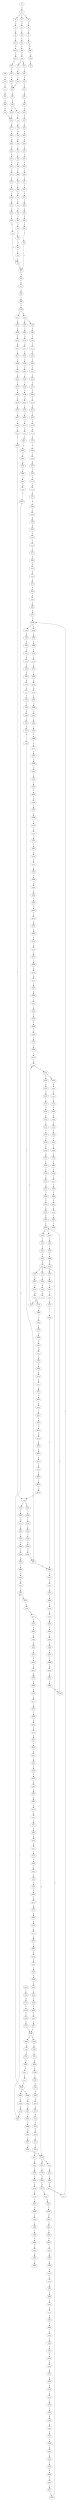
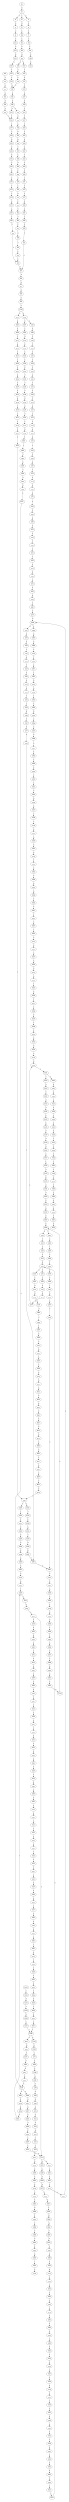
  strict digraph {
    fontname="JetBrains Mono"
    node [fontname="JetBrains Mono"]
    edge [fontname="JetBrains Mono"]
    S0
    S1
    S2
    S3
    S4
    S5
    S6
    S7
    S8
    S9
    S10
    S11
    S12
    S13
    S14
    S15
    S16
    S17
    S18
    S19
    S20
    S21
    S22
    S23
    S24
    S26
    S27
    S28
    S25
    S29
    S30
    S31
    S32
    S33
    S34
    S35
    S36
    S37
    S38
    S39
    S40
    S41
    S42
    S43
    S44
    S45
    S46
    S47
    S48
    S49
    S50
    S51
    S52
    S53
    S54
    S55
    S56
    S57
    S58
    S59
    S60
    S61
    S62
    S63
    S64
    S65
    S66
    S67
    S68
    S69
    S70
    S71
    S72
    S73
    S74
    S75
    S76
    S77
    S78
    S79
    S80
    S81
    S82
    S83
    S84
    S85
    S86
    S87
    S88
    S89
    S90
    S91
    S92
    S93
    S94
    S95
    S96
    S97
    S98
    S99
    S100
    S101
    S102
    S103
    S104
    S105
    S106
    S107
    S108
    S109
    S110
    S111
    S112
    S113
    S114
    S115
    S116
    S117
    S118
    S119
    S120
    S121
    S122
    S123
    S124
    S125
    S126
    S127
    S128
    S129
    S130
    S131
    S132
    S133
    S135
    S136
    S137
    S134
    S138
    S139
    S140
    S141
    S142
    S143
    S144
    S145
    S146
    S147
    S148
    S149
    S150
    S151
    S152
    S153
    S154
    S155
    S156
    S157
    S158
    S159
    S160
    S161
    S162
    S163
    S164
    S165
    S166
    S167
    S168
    S169
    S170
    S171
    S172
    S173
    S174
    S175
    S176
    S177
    S178
    S179
    S180
    S181
    S182
    S183
    S184
    S185
    S186
    S187
    S188
    S189
    S190
    S191
    S192
    S193
    S194
    S195
    S196
    S197
    S198
    S199
    S200
    S201
    S202
    S203
    S204
    S205
    S206
    S207
    S208
    S209
    S210
    S211
    S212
    S213
    S214
    S215
    S216
    S217
    S218
    S219
    S220
    S221
    S222
    S223
    S224
    S225
    S226
    S227
    S228
    S229
    S230
    S231
    S232
    S233
    S234
    S235
    S236
    S237
    S238
    S239
    S240
    S241
    S242
    S243
    S244
    S245
    S246
    S247
    S248
    S249
    S250
    S251
    S252
    S253
    S254
    S255
    S256
    S257
    S258
    S259
    S260
    S261
    S262
    S263
    S264
    S265
    S266
    S267
    S268
    S269
    S270
    S271
    S272
    S273
    S274
    S275
    S276
    S277
    S278
    S279
    S280
    S281
    S282
    S283
    S284
    S285
    S286
    S287
    S288
    S289
    S290
    S291
    S292
    S293
    S294
    S295
    S296
    S297
    S298
    S299
    S300
    S301
    S302
    S303
    S304
    S305
    S306
    S307
    S308
    S309
    S310
    S311
    S312
    S313
    S314
    S315
    S316
    S317
    S318
    S319
    S320
    S321
    S322
    S323
    S324
    S325
    S326
    S327
    S328
    S329
    S330
    S331
    S332
    S333
    S334
    S335
    S336
    S337
    S338
    S339
+   S340
    S341
    S342
    S343
    S344
    S345
    S346
    S347
    S348
    S349
    S350
    S351
    S352
    S353
    S354
    S355
    S356
    S357
    S358
    S359
    S360
    S361
    S362
    S363
    S364
    S365
    S366
    S367
    S368
    S369
    S370
    S371
    S372
    S373
    S374
    S375
    S376
    S377
    S378
    S379
    S380
    S381
    S382
    S383
    S384
    S385
    S386
    S387
    S388
    S389
    S390
    S391
    S392
    S393
    S394
    S395
    S396
    S397
    S398
    S399
    S400
    S401
    S402
    S403
    S404
    S405
    S406
    S407
    S408
    S409
    S410
    S411
    S412
    S413
    S414
    S415
    S416
    S417
    S418
    S419
    S420
    S421
    S422
    S423
    S424
    S425
    S426
    S427
    S428
    S429
    S430
    S431
    S432
    S433
    S434
    S435
    S436
    S437
    S438
    S439
    S440
    S441
    S442
    S443
    S444
    S445
    S446
    S447
    S448
    S449
    S450
    S451
    S452
    S453
    S454
    S455
    S456
    S457
    S458
    S459
    S460
    S461
    S462
    S463
    S464
    S465
    S466
    S467
    S468
    S469
    S470
    S471
    S472
    S473
    S474
    S475
    S476
    S477
    S478
    S479
    S480
    S481
    S482
    S483
    S484
    S485
    S486
    S487
    S488
    S489
    S490
    S491
    S492
    S493
    S494
    S495
    S496
    S497
    S498
    S499
    S500
    S501
    S502
    S503
    S504
    S505
    S506
    S507
    S508
    S509
    S510
    S511
    S512
    S513
    S514
    S515
    S516
    S517
    S518
    S519
    S520
    S521
    S522
    S523
    S524
    S525
    S526
    S527
    S528
    S529
    S530
    S531
    S532
    S533
    S534
    S535
    S536
    S537
    S538
    S539
    S540
    S541
    S542
    S543
    S544
    S0 -> S1 [label=G]
    S1 -> S2 [label=T]
    S1 -> S3 [label=G]
    S1 -> S4 [label=C]
    S2 -> S5 [label=C]
    S3 -> S6 [label=C]
    S4 -> S7 [label=A]
    S5 -> S8 [label=C]
    S6 -> S9 [label=T]
    S7 -> S10 [label=C]
    S8 -> S11 [label=C]
    S9 -> S12 [label=C]
    S10 -> S13 [label=C]
    S11 -> S14 [label=G]
    S12 -> S15 [label=A]
    S13 -> S16 [label=G]
    S14 -> S17 [label=A]
    S15 -> S18 [label=C]
    S16 -> S19 [label=A]
    S17 -> S20 [label=G]
    S18 -> S21 [label=G]
    S19 -> S22 [label=G]
    S19 -> S23 [label=A]
    S20 -> S24 [label=T]
    S22 -> S26 [label=T]
    S23 -> S27 [label=T]
    S24 -> S28 [label=C]
    S26 -> S30 [label=C]
    S27 -> S31 [label=G]
    S28 -> S32 [label=C]
    S25 -> S29 [label=C]
    S29 -> S33 [label=C]
    S30 -> S32 [label=C]
    S31 -> S34 [label=T]
    S32 -> S35 [label=A]
    S33 -> S36 [label=A]
    S34 -> S37 [label=A]
    S35 -> S38 [label=G]
    S36 -> S39 [label=G]
    S37 -> S40 [label=G]
    S38 -> S41 [label=T]
    S38 -> S42 [label=C]
    S39 -> S43 [label=C]
    S40 -> S44 [label=T]
    S41 -> S45 [label=A]
    S42 -> S46 [label=T]
    S43 -> S46 [label=T]
    S44 -> S47 [label=T]
    S45 -> S48 [label=G]
    S46 -> S49 [label=T]
    S47 -> S50 [label=T]
    S48 -> S51 [label=G]
    S49 -> S52 [label=C]
    S50 -> S53 [label=C]
    S51 -> S54 [label=G]
    S52 -> S55 [label=A]
    S53 -> S56 [label=A]
    S54 -> S57 [label=T]
    S55 -> S58 [label=C]
    S56 -> S59 [label=C]
    S57 -> S60 [label=C]
    S58 -> S61 [label=G]
    S59 -> S62 [label=T]
    S60 -> S63 [label=A]
    S61 -> S64 [label=C]
    S62 -> S65 [label=C]
    S63 -> S66 [label=C]
    S64 -> S67 [label=C]
    S65 -> S68 [label=C]
    S66 -> S69 [label=T]
    S67 -> S70 [label=C]
    S68 -> S71 [label=T]
    S69 -> S72 [label=C]
    S70 -> S73 [label=T]
    S71 -> S74 [label=T]
    S72 -> S75 [label=G]
    S73 -> S76 [label=T]
    S74 -> S77 [label=T]
    S75 -> S78 [label=C]
    S76 -> S79 [label=C]
    S77 -> S80 [label=C]
    S78 -> S81 [label=T]
    S79 -> S82 [label=A]
    S80 -> S83 [label=A]
    S81 -> S84 [label=T]
    S82 -> S85 [label=T]
    S83 -> S86 [label=T]
    S84 -> S87 [label=C]
    S85 -> S88 [label=C]
    S86 -> S89 [label=C]
    S87 -> S90 [label=A]
    S88 -> S91 [label=C]
    S89 -> S92 [label=C]
    S90 -> S93 [label=T]
    S91 -> S94 [label=A]
    S92 -> S94 [label=A]
    S93 -> S95 [label=C]
    S94 -> S96 [label=G]
    S95 -> S91 [label=C]
    S96 -> S97 [label=A]
    S97 -> S98 [label=A]
    S98 -> S99 [label=C]
    S99 -> S100 [label=C]
    S100 -> S101 [label=A]
    S100 -> S102 [label=G]
    S101 -> S103 [label=G]
    S101 -> S104 [label=C]
    S102 -> S105 [label=G]
    S103 -> S106 [label=A]
    S104 -> S107 [label=C]
    S105 -> S108 [label=A]
    S106 -> S109 [label=C]
    S107 -> S110 [label=A]
    S108 -> S111 [label=C]
    S109 -> S112 [label=T]
    S110 -> S113 [label=C]
    S111 -> S114 [label=G]
    S112 -> S115 [label=C]
    S113 -> S116 [label=C]
    S114 -> S117 [label=C]
    S115 -> S118 [label=C]
    S116 -> S119 [label=C]
    S117 -> S120 [label=C]
    S118 -> S121 [label=C]
    S119 -> S122 [label=C]
    S120 -> S123 [label=C]
    S121 -> S124 [label=A]
    S122 -> S125 [label=T]
    S123 -> S126 [label=A]
    S124 -> S127 [label=T]
    S125 -> S128 [label=T]
    S126 -> S129 [label=T]
    S127 -> S130 [label=C]
    S128 -> S131 [label=C]
    S129 -> S132 [label=C]
    S130 -> S133 [label=T]
    S131 -> S135 [label=G]
    S132 -> S136 [label=G]
    S133 -> S137 [label=G]
    S135 -> S139 [label=A]
    S136 -> S140 [label=T]
    S137 -> S141 [label=C]
    S134 -> S138 [label=T]
    S138 -> S142 [label=G]
    S139 -> S143 [label=T]
    S140 -> S144 [label=C]
    S141 -> S145 [label=C]
    S142 -> S146 [label=T]
    S143 -> S147 [label=C]
    S144 -> S148 [label=C]
    S145 -> S149 [label=A]
    S146 -> S150 [label=C]
    S147 -> S151 [label=G]
    S148 -> S152 [label=T]
    S149 -> S153 [label=G]
    S150 -> S154 [label=C]
    S151 -> S155 [label=T]
    S152 -> S156 [label=C]
    S153 -> S157 [label=T]
    S154 -> S158 [label=T]
    S155 -> S159 [label=T]
    S156 -> S160 [label=T]
    S157 -> S161 [label=C]
    S158 -> S162 [label=A]
    S158 -> S163 [label=T]
    S159 -> S164 [label=T]
    S160 -> S165 [label=T]
    S160 -> S166 [label=G]
    S161 -> S167 [label=G]
    S162 -> S168 [label=C]
    S163 -> S169 [label=G]
    S164 -> S170 [label=G]
    S165 -> S171 [label=C]
    S166 -> S172 [label=T]
    S167 -> S173 [label=T]
    S168 -> S174 [label=T]
    S169 -> S175 [label=T]
    S170 -> S176 [label=T]
    S171 -> S177 [label=T]
    S172 -> S178 [label=C]
    S173 -> S179 [label=A]
    S174 -> S180 [label=A]
    S175 -> S181 [label=A]
    S176 -> S182 [label=A]
    S177 -> S183 [label=C]
    S178 -> S184 [label=G]
    S179 -> S185 [label=A]
    S180 -> S186 [label=C]
    S181 -> S187 [label=G]
    S182 -> S188 [label=G]
    S183 -> S189 [label=G]
    S184 -> S190 [label=T]
    S185 -> S191 [label=G]
    S186 -> S192 [label=C]
    S187 -> S193 [label=G]
    S188 -> S194 [label=G]
    S189 -> S195 [label=G]
    S190 -> S196 [label=G]
    S191 -> S197 [label=A]
    S192 -> S198 [label=A]
    S193 -> S199 [label=A]
    S194 -> S199 [label=A]
    S195 -> S200 [label=A]
    S196 -> S201 [label=G]
    S197 -> S202 [label=C]
    S198 -> S203 [label=G]
    S199 -> S204 [label=G]
    S199 -> S205 [label=A]
    S200 -> S206 [label=G]
    S201 -> S207 [label=T]
    S202 -> S208 [label=G]
    S203 -> S209 [label=G]
    S204 -> S210 [label=A]
    S205 -> S211 [label=A]
    S206 -> S212 [label=A]
    S207 -> S213 [label=A]
    S208 -> S214 [label=G]
    S209 -> S215 [label=A]
    S210 -> S216 [label=G]
    S211 -> S217 [label=G]
    S212 -> S218 [label=G]
    S213 -> S219 [label=C]
    S214 -> S220 [label=C]
    S215 -> S221 [label=G]
    S216 -> S222 [label=G]
    S217 -> S223 [label=G]
    S218 -> S224 [label=G]
    S219 -> S225 [label=C]
    S220 -> S226 [label=T]
    S221 -> S227 [label=A]
    S222 -> S228 [label=T]
    S223 -> S229 [label=T]
    S224 -> S228 [label=T]
    S225 -> S230 [label=G]
    S226 -> S231 [label=C]
    S227 -> S232 [label=G]
    S228 -> S233 [label=C]
    S229 -> S234 [label=C]
    S230 -> S235 [label=G]
    S231 -> S236 [label=T]
    S232 -> S237 [label=T]
    S233 -> S238 [label=C]
    S234 -> S239 [label=C]
    S235 -> S240 [label=T]
    S236 -> S241 [label=C]
    S237 -> S242 [label=C]
    S238 -> S243 [label=C]
    S239 -> S244 [label=C]
    S240 -> S245 [label=G]
    S241 -> S246 [label=G]
    S242 -> S247 [label=A]
    S243 -> S248 [label=A]
    S243 -> S249 [label=G]
    S244 -> S249 [label=G]
    S245 -> S250 [label=G]
    S246 -> S251 [label=A]
    S247 -> S252 [label=G]
    S248 -> S253 [label=G]
    S249 -> S254 [label=G]
    S249 -> S255 [label=A]
    S250 -> S256 [label=T]
    S251 -> S257 [label=A]
    S252 -> S258 [label=G]
    S253 -> S259 [label=A]
    S254 -> S260 [label=A]
    S255 -> S261 [label=A]
    S256 -> S262 [label=T]
    S257 -> S263 [label=G]
    S258 -> S264 [label=A]
    S259 -> S265 [label=G]
    S260 -> S266 [label=G]
    S261 -> S267 [label=G]
    S262 -> S268 [label=A]
    S263 -> S269 [label=T]
    S264 -> S270 [label=C]
    S265 -> S271 [label=C]
    S266 -> S272 [label=G]
    S267 -> S273 [label=T]
    S268 -> S274 [label=G]
    S269 -> S275 [label=C]
    S270 -> S276 [label=C]
    S271 -> S277 [label=C]
    S272 -> S278 [label=C]
    S273 -> S279 [label=C]
    S274 -> S280 [label=A]
    S275 -> S281 [label=G]
    S276 -> S282 [label=A]
    S277 -> S283 [label=A]
    S278 -> S284 [label=G]
    S279 -> S281 [label=G]
    S280 -> S285 [label=A]
    S281 -> S286 [label=C]
    S281 -> S287 [label=A]
    S282 -> S288 [label=G]
    S283 -> S289 [label=C]
    S284 -> S290 [label=T]
    S285 -> S291 [label=G]
    S286 -> S292 [label=G]
    S287 -> S293 [label=G]
    S288 -> S294 [label=T]
    S289 -> S295 [label=G]
    S290 -> S296 [label=G]
    S291 -> S297 [label=G]
    S292 -> S298 [label=G]
    S293 -> S299 [label=G]
    S294 -> S300 [label=C]
    S295 -> S301 [label=G]
    S296 -> S302 [label=G]
    S297 -> S303 [label=G]
    S298 -> S304 [label=C]
    S299 -> S305 [label=T]
    S300 -> S306 [label=T]
    S301 -> S307 [label=T]
    S302 -> S308 [label=T]
    S303 -> S309 [label=G]
    S304 -> S310 [label=T]
    S305 -> S311 [label=A]
    S306 -> S312 [label=C]
    S307 -> S313 [label=T]
    S308 -> S314 [label=A]
    S309 -> S315 [label=T]
    S309 -> S316 [label=G]
    S310 -> S317 [label=A]
    S311 -> S318 [label=T]
    S312 -> S319 [label=T]
    S313 -> S320 [label=A]
    S314 -> S321 [label=T]
    S315 -> S322 [label=C]
    S316 -> S323 [label=T]
    S317 -> S324 [label=T]
    S318 -> S325 [label=A]
    S319 -> S326 [label=G]
    S320 -> S327 [label=C]
    S321 -> S328 [label=G]
    S322 -> S329 [label=T]
    S323 -> S330 [label=C]
    S324 -> S331 [label=A]
    S325 -> S332 [label=A]
    S326 -> S333 [label=T]
    S327 -> S334 [label=T]
    S328 -> S335 [label=A]
    S329 -> S336 [label=C]
    S330 -> S337 [label=C]
    S331 -> S338 [label=G]
    S332 -> S339 [label=G]
+   S333 -> S340 [label=A]
    S334 -> S341 [label=G]
    S335 -> S342 [label=G]
    S336 -> S343 [label=T]
    S337 -> S344 [label=G]
    S338 -> S345 [label=T]
    S339 -> S346 [label=T]
    S341 -> S347 [label=C]
    S342 -> S348 [label=C]
    S343 -> S349 [label=C]
    S344 -> S350 [label=C]
    S344 -> S351 [label=T]
    S345 -> S352 [label=A]
    S346 -> S353 [label=C]
    S347 -> S354 [label=A]
    S348 -> S355 [label=G]
    S349 -> S356 [label=G]
    S350 -> S357 [label=C]
    S351 -> S358 [label=C]
    S352 -> S359 [label=G]
    S353 -> S360 [label=G]
    S354 -> S361 [label=G]
    S355 -> S362 [label=G]
    S356 -> S363 [label=T]
    S357 -> S364 [label=G]
    S358 -> S365 [label=G]
    S359 -> S366 [label=C]
    S360 -> S367 [label=T]
    S361 -> S368 [label=A]
    S362 -> S369 [label=T]
    S363 -> S370 [label=G]
    S364 -> S371 [label=G]
    S365 -> S372 [label=G]
    S366 -> S373 [label=C]
    S367 -> S374 [label=G]
    S368 -> S375 [label=C]
    S369 -> S376 [label=C]
    S370 -> S377 [label=G]
    S371 -> S378 [label=A]
    S372 -> S379 [label=A]
    S373 -> S380 [label=G]
    S374 -> S381 [label=G]
    S375 -> S382 [label=G]
    S376 -> S383 [label=G]
    S377 -> S384 [label=T]
    S378 -> S385 [label=A]
    S379 -> S386 [label=A]
    S380 -> S387 [label=A]
    S381 -> S207 [label=T]
    S382 -> S388 [label=G]
    S383 -> S389 [label=C]
    S384 -> S213 [label=A]
    S385 -> S390 [label=C]
    S386 -> S391 [label=C]
    S387 -> S392 [label=A]
    S388 -> S393 [label=A]
    S389 -> S394 [label=A]
    S390 -> S395 [label=T]
    S391 -> S396 [label=A]
    S391 -> S397 [label=T]
    S392 -> S398 [label=A]
    S393 -> S399 [label=C]
    S394 -> S400 [label=C]
    S395 -> S401 [label=G]
    S396 -> S402 [label=G]
    S397 -> S403 [label=A]
    S398 -> S404 [label=C]
    S399 -> S405 [label=A]
    S400 -> S406 [label=G]
    S401 -> S407 [label=C]
    S402 -> S408 [label=G]
    S403 -> S409 [label=T]
    S404 -> S410 [label=C]
    S405 -> S411 [label=C]
    S406 -> S412 [label=C]
    S407 -> S413 [label=A]
    S408 -> S414 [label=A]
    S409 -> S415 [label=A]
    S410 -> S416 [label=C]
    S411 -> S417 [label=A]
    S412 -> S418 [label=G]
    S413 -> S419 [label=A]
    S414 -> S420 [label=A]
    S415 -> S421 [label=A]
    S416 -> S422 [label=C]
    S417 -> S423 [label=C]
    S418 -> S424 [label=C]
    S419 -> S425 [label=C]
    S420 -> S426 [label=T]
    S421 -> S427 [label=C]
    S422 -> S428 [label=G]
    S423 -> S429 [label=C]
    S424 -> S430 [label=G]
    S425 -> S431 [label=C]
    S426 -> S432 [label=A]
    S427 -> S433 [label=G]
    S428 -> S434 [label=A]
    S429 -> S435 [label=T]
    S430 -> S436 [label=G]
    S431 -> S437 [label=A]
    S432 -> S438 [label=G]
    S433 -> S439 [label=A]
    S434 -> S440 [label=C]
    S435 -> S441 [label=C]
    S436 -> S442 [label=C]
    S437 -> S443 [label=G]
    S438 -> S444 [label=T]
    S439 -> S445 [label=A]
    S440 -> S446 [label=T]
    S441 -> S447 [label=T]
    S442 -> S448 [label=T]
    S443 -> S449 [label=A]
    S444 -> S450 [label=C]
    S445 -> S451 [label=A]
    S446 -> S452 [label=A]
    S447 -> S453 [label=A]
    S448 -> S454 [label=G]
    S449 -> S455 [label=A]
    S450 -> S456 [label=T]
    S451 -> S457 [label=A]
    S452 -> S458 [label=G]
    S453 -> S459 [label=G]
    S454 -> S460 [label=G]
    S455 -> S461 [label=C]
    S456 -> S462 [label=C]
    S457 -> S463 [label=C]
    S458 -> S464 [label=A]
    S459 -> S465 [label=A]
    S460 -> S466 [label=A]
    S461 -> S467 [label=A]
    S462 -> S468 [label=T]
    S463 -> S469 [label=A]
    S464 -> S470 [label=A]
    S465 -> S471 [label=A]
    S466 -> S472 [label=A]
    S467 -> S473 [label=G]
    S468 -> S474 [label=C]
    S469 -> S475 [label=G]
    S470 -> S476 [label=T]
    S471 -> S477 [label=C]
    S472 -> S478 [label=T]
    S473 -> S479 [label=C]
    S474 -> S480 [label=T]
    S475 -> S481 [label=A]
    S476 -> S482 [label=C]
    S477 -> S483 [label=G]
    S478 -> S484 [label=G]
    S479 -> S485 [label=C]
    S480 -> S486 [label=G]
    S481 -> S487 [label=A]
    S482 -> S488 [label=G]
    S483 -> S489 [label=A]
    S484 -> S490 [label=G]
    S485 -> S491 [label=G]
    S486 -> S492 [label=A]
    S487 -> S493 [label=G]
    S488 -> S494 [label=G]
    S489 -> S495 [label=G]
    S490 -> S496 [label=G]
    S491 -> S497 [label=T]
    S492 -> S498 [label=G]
    S493 -> S499 [label=G]
    S494 -> S500 [label=G]
    S495 -> S501 [label=G]
    S496 -> S502 [label=G]
    S497 -> S503 [label=C]
    S498 -> S504 [label=T]
    S499 -> S505 [label=G]
    S500 -> S506 [label=T]
    S501 -> S507 [label=T]
    S502 -> S508 [label=T]
    S503 -> S509 [label=C]
    S504 -> S510 [label=A]
    S505 -> S309 [label=G]
    S506 -> S511 [label=A]
    S507 -> S512 [label=C]
    S508 -> S513 [label=C]
    S509 -> S514 [label=T]
    S511 -> S515 [label=T]
    S512 -> S516 [label=T]
    S513 -> S517 [label=C]
    S514 -> S518 [label=C]
    S515 -> S519 [label=C]
    S516 -> S520 [label=C]
    S517 -> S344 [label=G]
    S518 -> S160 [label=T]
    S519 -> S521 [label=C]
    S520 -> S522 [label=C]
    S521 -> S523 [label=C]
    S522 -> S524 [label=C]
    S523 -> S525 [label=G]
    S524 -> S526 [label=T]
    S525 -> S527 [label=A]
    S526 -> S528 [label=G]
    S527 -> S529 [label=A]
    S528 -> S530 [label=T]
    S529 -> S531 [label=A]
    S530 -> S532 [label=C]
    S531 -> S533 [label=G]
    S532 -> S534 [label=C]
    S533 -> S535 [label=T]
    S534 -> S158 [label=T]
    S535 -> S536 [label=G]
    S536 -> S537 [label=T]
    S537 -> S538 [label=C]
    S538 -> S539 [label=G]
    S539 -> S540 [label=T]
    S540 -> S541 [label=C]
    S541 -> S542 [label=G]
    S542 -> S543 [label=G]
    S543 -> S544 [label=A]
    S544 -> S386 [label=A]
  }
